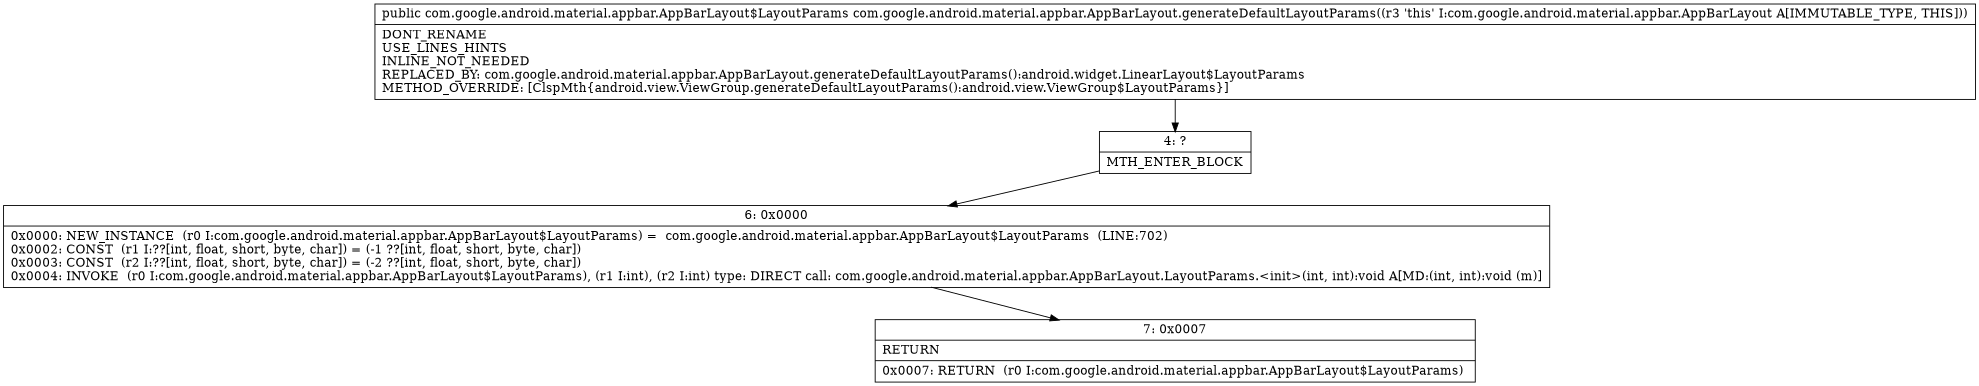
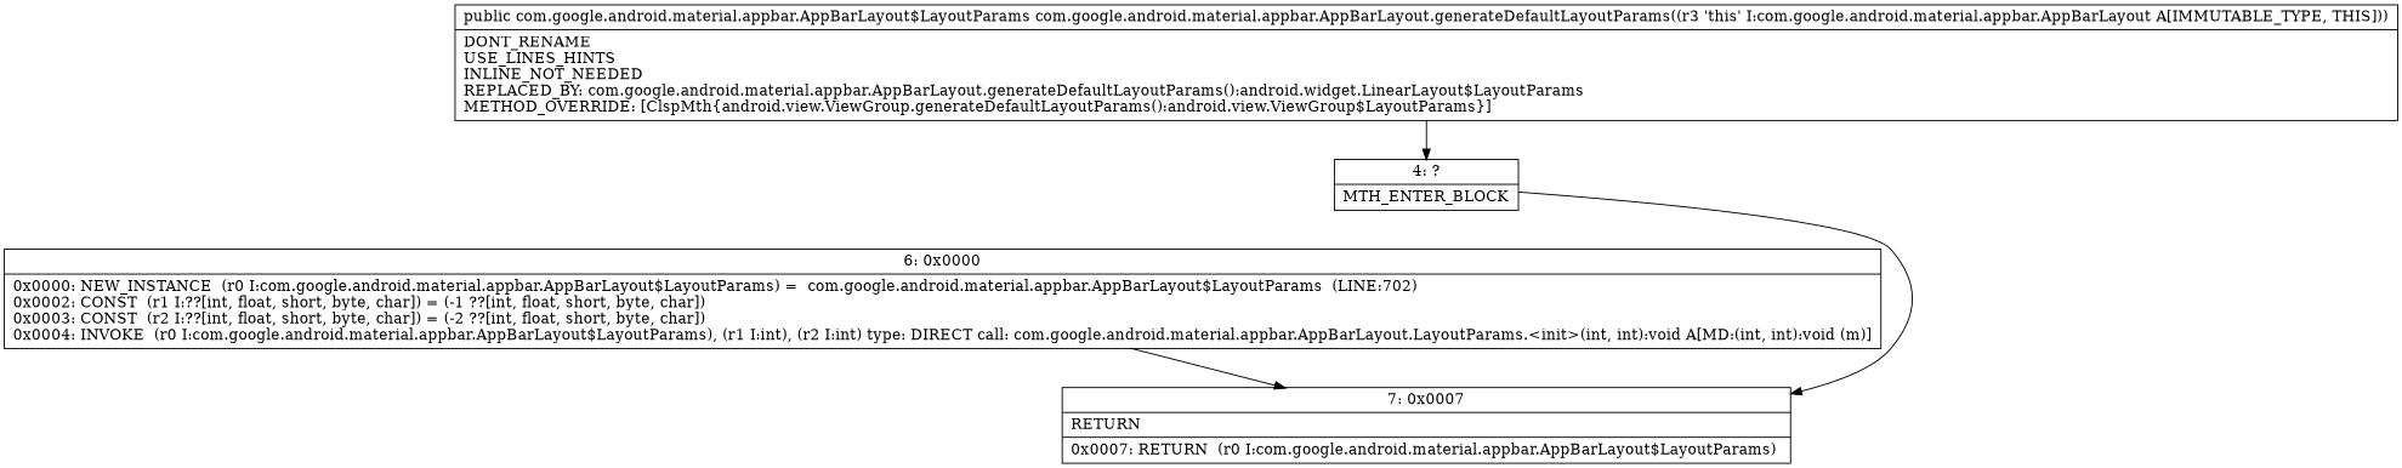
  digraph {
    node [shape=record]
    n1 [label="{4\:\ ?|MTH_ENTER_BLOCK\l}"]
    n2 [label="{6\:\ 0x0000|0x0000: NEW_INSTANCE  (r0 I:com.google.android.material.appbar.AppBarLayout$LayoutParams) =  com.google.android.material.appbar.AppBarLayout$LayoutParams  (LINE:702)\l0x0002: CONST  (r1 I:??[int, float, short, byte, char]) = (\-1 ??[int, float, short, byte, char]) \l0x0003: CONST  (r2 I:??[int, float, short, byte, char]) = (\-2 ??[int, float, short, byte, char]) \l0x0004: INVOKE  (r0 I:com.google.android.material.appbar.AppBarLayout$LayoutParams), (r1 I:int), (r2 I:int) type: DIRECT call: com.google.android.material.appbar.AppBarLayout.LayoutParams.\<init\>(int, int):void A[MD:(int, int):void (m)]\l}"]
    n3 [label="{7\:\ 0x0007|RETURN\l|0x0007: RETURN  (r0 I:com.google.android.material.appbar.AppBarLayout$LayoutParams) \l}"]
    n4 [label="{public com.google.android.material.appbar.AppBarLayout$LayoutParams com.google.android.material.appbar.AppBarLayout.generateDefaultLayoutParams((r3 'this' I:com.google.android.material.appbar.AppBarLayout A[IMMUTABLE_TYPE, THIS]))  | DONT_RENAME\lUSE_LINES_HINTS\lINLINE_NOT_NEEDED\lREPLACED_BY: com.google.android.material.appbar.AppBarLayout.generateDefaultLayoutParams():android.widget.LinearLayout$LayoutParams\lMETHOD_OVERRIDE: [ClspMth\{android.view.ViewGroup.generateDefaultLayoutParams():android.view.ViewGroup$LayoutParams\}]\l}"]
-   n1 -> n2
+   n1 -> n3
    n2 -> n3
    n4 -> n1
  }
